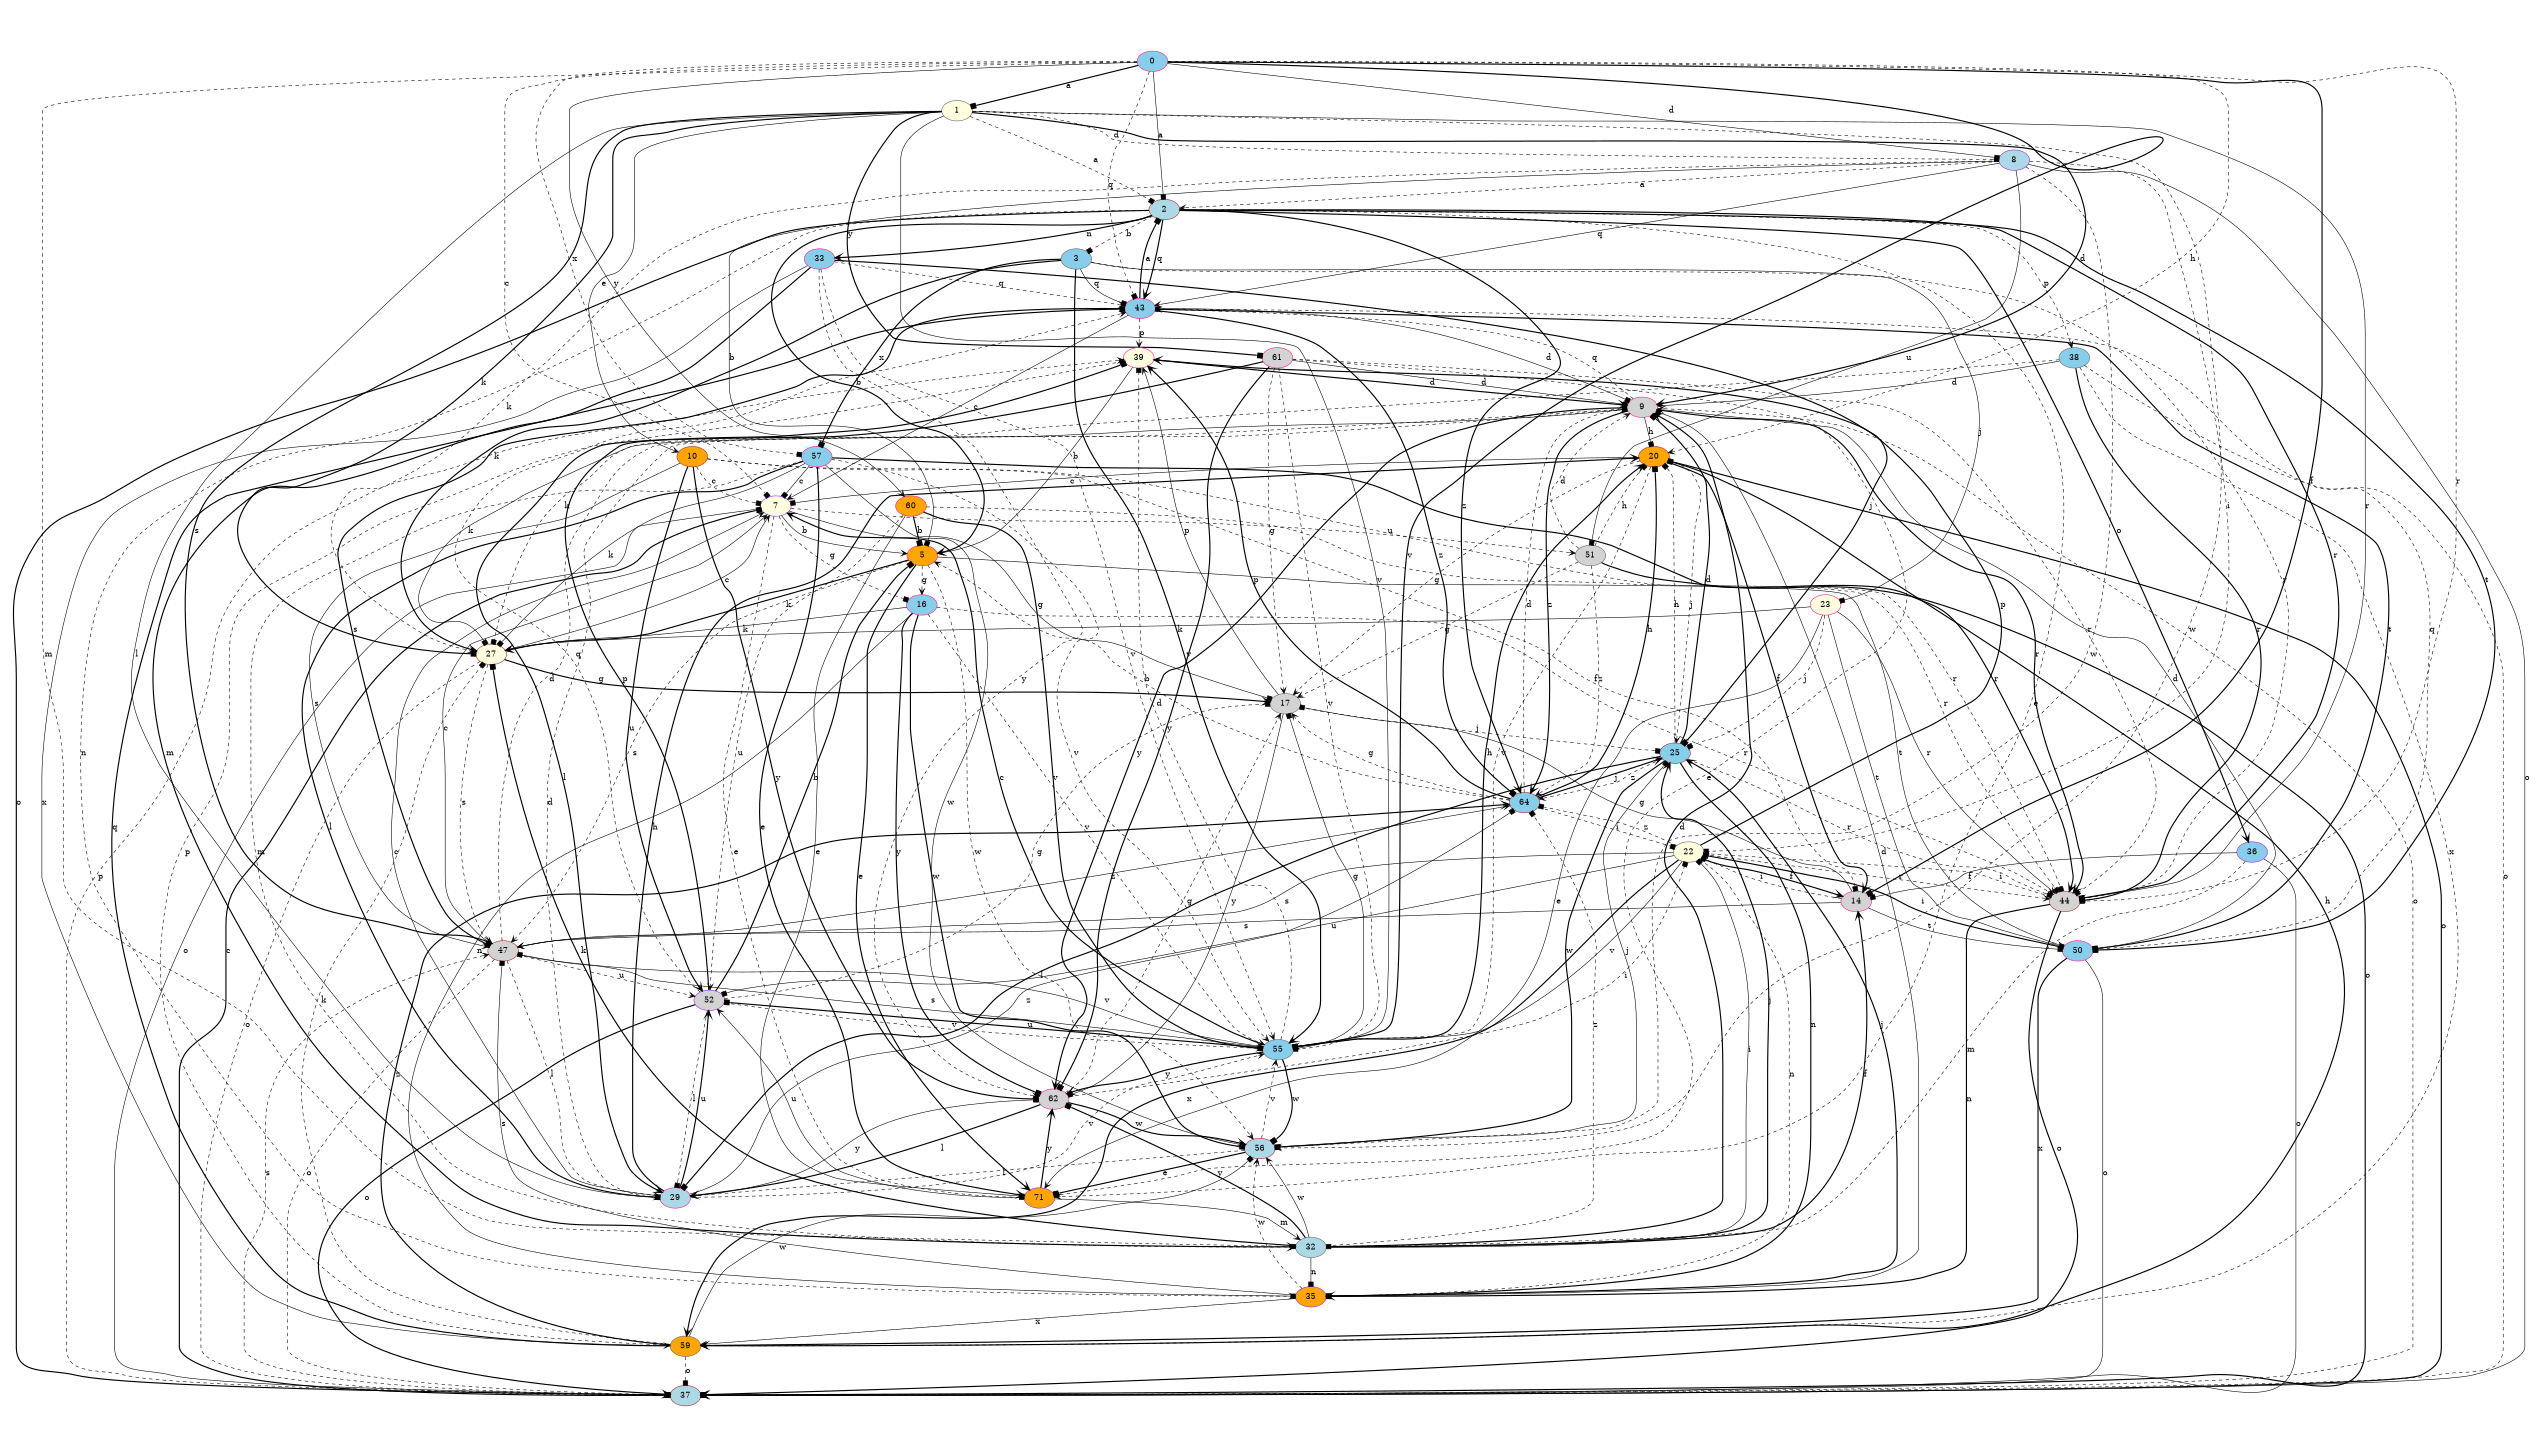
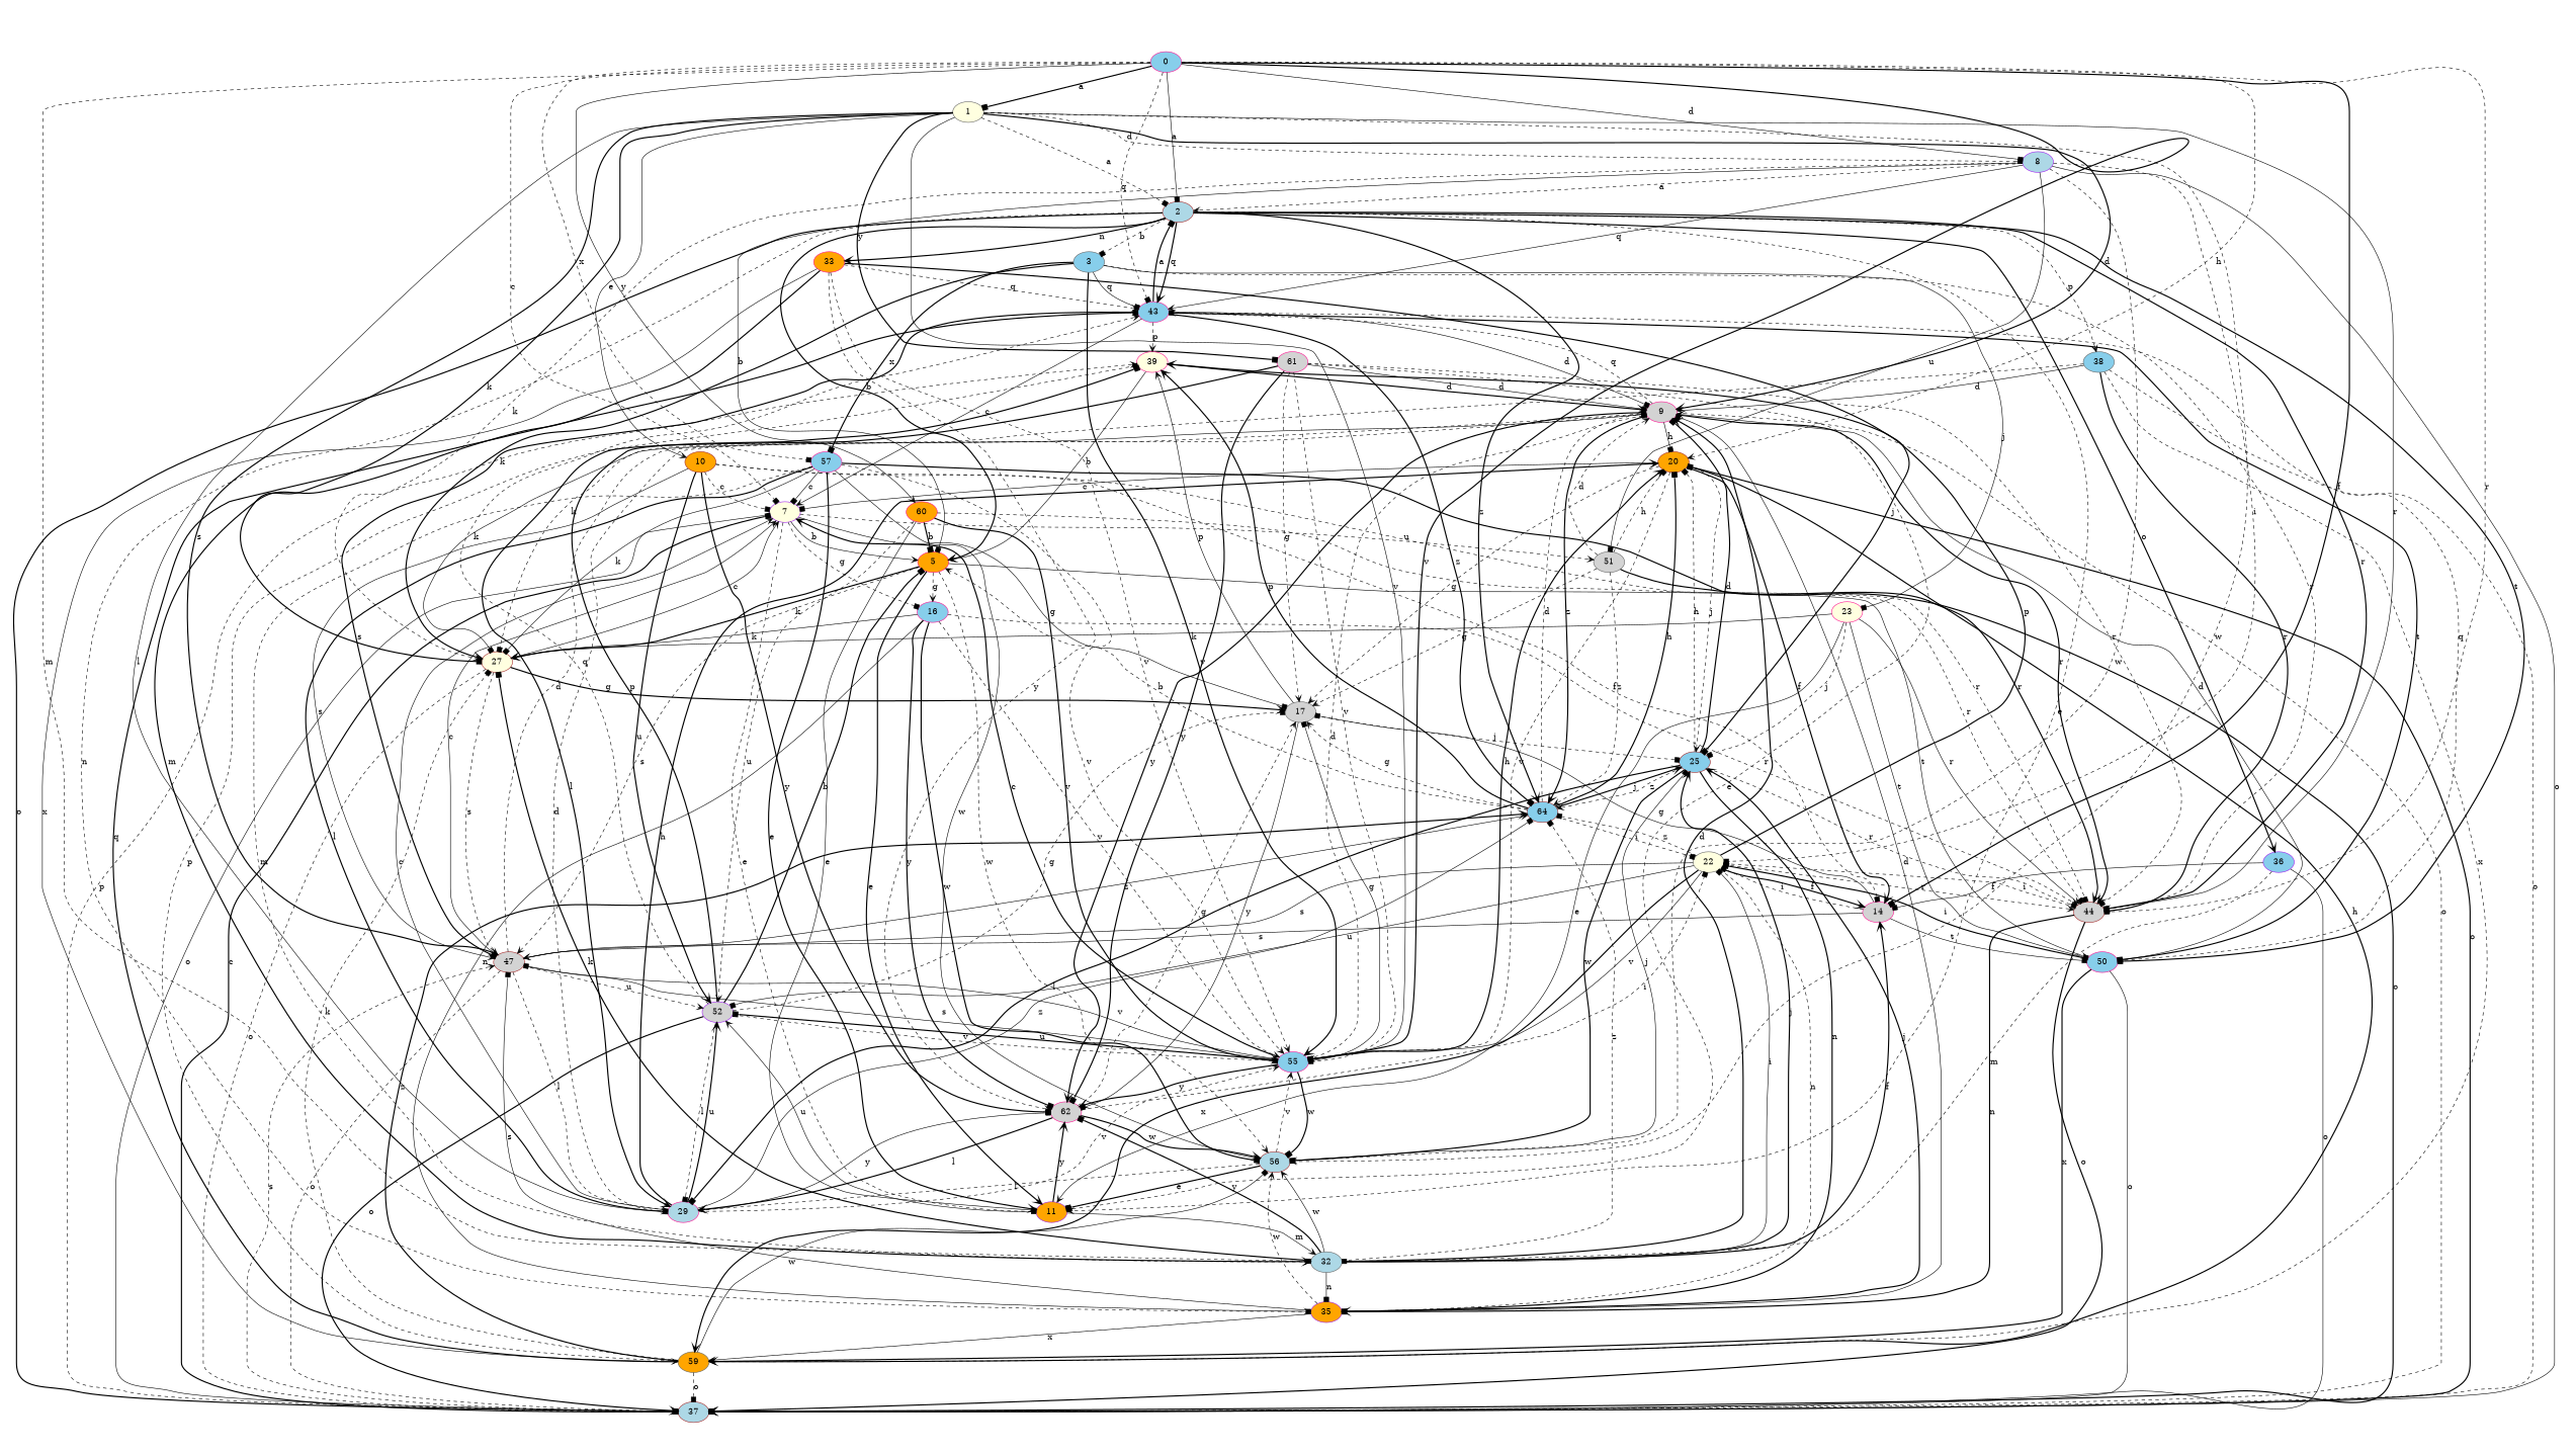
  strict digraph {
    node [color=deeppink fillcolor=skyblue style=filled]
    edge [arrowhead=vee style=dashed]
    1 [color=gray40 fillcolor=lightyellow]
    0
    2 [color=brown fillcolor=lightblue]
    7 [color=purple fillcolor=lightyellow]
    8 [color=purple fillcolor=lightblue]
    14 [fillcolor=lightgrey]
    20 [color=brown fillcolor=orange]
    32 [color=gray40 fillcolor=lightblue]
    43
    44 [color=brown fillcolor=lightgrey]
-   55 [color=gray40]
+   55
    57
    60 [fillcolor=orange]
    9 [fillcolor=lightgrey]
    10 [color=brown fillcolor=orange]
    27 [color=brown fillcolor=lightyellow]
    29 [fillcolor=lightblue]
    47 [color=brown fillcolor=lightgrey]
    56 [color=brown fillcolor=lightblue]
    61 [fillcolor=lightgrey]
    3 [color=gray40]
    5 [fillcolor=orange]
-   11 [color=purple fillcolor=orange label=71]
-   33
+   11 [color=purple fillcolor=orange]
+   33 [fillcolor=orange]
    35 [color=purple fillcolor=orange]
    36 [color=purple]
    37 [color=brown fillcolor=lightblue]
    38 [color=gray40]
    50
    64 [color=brown]
    16
    17 [color=gray40 fillcolor=lightgrey]
    51 [color=gray40 fillcolor=lightgrey]
    22 [color=gray40 fillcolor=lightyellow]
    25 [color=brown]
    62 [fillcolor=lightgrey]
    39 [fillcolor=lightyellow]
    52 [color=purple fillcolor=lightgrey]
    23 [fillcolor=lightyellow]
    59 [color=gray40 fillcolor=orange]
    1 -> 2 [arrowhead=box label=a]
    1 -> 8 [arrowhead=box label=d]
    1 -> 44 [label=r style=solid]
    1 -> 55 [arrowhead=box label=v style=solid]
    1 -> 9 [label=d style=bold]
    1 -> 10 [label=e style=solid]
    1 -> 27 [arrowhead=box label=k style=bold]
    1 -> 29 [label=l style=solid]
    1 -> 47 [label=s style=bold]
    1 -> 56 [label=w]
    1 -> 61 [arrowhead=box label=y style=bold]
    0 -> 1 [arrowhead=box label=a style=bold]
    0 -> 2 [arrowhead=box label=a style=solid]
    0 -> 7 [arrowhead=box label=c]
    0 -> 8 [arrowhead=box label=d style=solid]
    0 -> 14 [arrowhead=box label=f style=bold]
    0 -> 20 [label=h]
    0 -> 32 [arrowhead=box label=m]
    0 -> 43 [arrowhead=box label=q]
    0 -> 44 [arrowhead=box label=r]
    0 -> 55 [arrowhead=box label=v style=bold]
    0 -> 57 [arrowhead=box label=x]
    0 -> 60 [label=y style=solid]
    2 -> 43 [label=q style=bold]
    2 -> 44 [arrowhead=box label=r style=bold]
    2 -> 3 [arrowhead=box label=b]
    2 -> 5 [label=b style=bold]
    2 -> 11 [label=e]
    2 -> 33 [label=n style=bold]
    2 -> 35 [arrowhead=box label=n]
    2 -> 36 [label=o style=bold]
    2 -> 37 [arrowhead=box label=o style=bold]
    2 -> 38 [label=p]
    2 -> 50 [arrowhead=box label=t style=bold]
    2 -> 64 [label=z style=bold]
    7 -> 5 [label=b style=solid]
    7 -> 11 [arrowhead=box label=e]
    7 -> 37 [label=o style=solid]
    7 -> 16 [arrowhead=box label=g]
    7 -> 17 [arrowhead=box label=g style=solid]
    7 -> 51 [label=u]
    8 -> 2 [label=a]
    8 -> 43 [label=q style=solid]
    8 -> 27 [label=k]
    8 -> 56 [label=w]
    8 -> 5 [arrowhead=box label=b style=solid]
    8 -> 37 [arrowhead=box label=o style=solid]
    8 -> 51 [arrowhead=box label=u style=solid]
    8 -> 22 [arrowhead=box label=i]
    14 -> 47 [label=s style=solid]
    14 -> 50 [arrowhead=box label=t style=solid]
    14 -> 17 [arrowhead=box label=g style=solid]
    14 -> 22 [arrowhead=box label=i]
    20 -> 7 [arrowhead=box label=c style=solid]
    20 -> 14 [label=f style=bold]
    20 -> 55 [label=v]
    20 -> 37 [label=o style=bold]
    20 -> 17 [label=g]
    20 -> 25 [label=j]
    32 -> 14 [label=f style=bold]
    32 -> 9 [label=d style=bold]
    32 -> 27 [arrowhead=box label=k style=bold]
    32 -> 56 [label=w style=solid]
    32 -> 35 [arrowhead=box label=n style=solid]
    32 -> 64 [arrowhead=box label=z]
    32 -> 22 [arrowhead=box label=i style=solid]
    32 -> 25 [label=j style=bold]
    32 -> 62 [arrowhead=box label=y style=bold]
    43 -> 2 [arrowhead=box label=a style=bold]
    43 -> 7 [label=c style=solid]
    43 -> 9 [arrowhead=box label=d style=solid]
    43 -> 47 [arrowhead=box label=s style=bold]
    43 -> 50 [arrowhead=box label=t style=bold]
    43 -> 64 [arrowhead=box label=z style=bold]
    43 -> 39 [label=p]
    44 -> 35 [arrowhead=box label=n style=bold]
    44 -> 37 [label=o style=bold]
    44 -> 22 [arrowhead=box label=i]
    55 -> 7 [label=c style=bold]
    55 -> 20 [label=h style=bold]
-   55 -> 39 [arrowhead=box label=d]
+   55 -> 9 [arrowhead=box label=d]
    55 -> 47 [arrowhead=box label=s style=solid]
    55 -> 56 [arrowhead=box label=w style=bold]
    55 -> 17 [arrowhead=box label=g style=solid]
    55 -> 62 [label=y style=bold]
    55 -> 52 [arrowhead=box label=u style=bold]
    57 -> 7 [arrowhead=box label=c style=solid]
    57 -> 32 [label=m]
    57 -> 44 [label=r style=bold]
    57 -> 55 [label=v]
    57 -> 27 [arrowhead=box label=k style=solid]
    57 -> 29 [arrowhead=box label=l style=bold]
    57 -> 56 [label=w style=solid]
    57 -> 11 [label=e style=bold]
    60 -> 44 [arrowhead=box label=r]
    60 -> 55 [arrowhead=box label=v style=bold]
    60 -> 5 [arrowhead=box label=b style=bold]
    60 -> 11 [arrowhead=box label=e style=solid]
    60 -> 52 [label=u]
    9 -> 20 [arrowhead=box label=h style=solid]
    9 -> 43 [label=q]
    9 -> 44 [label=r style=bold]
    9 -> 27 [arrowhead=box label=k style=solid]
    9 -> 37 [arrowhead=box label=o]
    9 -> 64 [label=z style=bold]
    9 -> 62 [label=y style=bold]
    10 -> 7 [arrowhead=box label=c]
    10 -> 14 [arrowhead=box label=f]
    10 -> 44 [arrowhead=box label=r]
    10 -> 47 [label=s style=solid]
    10 -> 62 [arrowhead=box label=y style=bold]
    10 -> 52 [label=u style=bold]
    27 -> 7 [label=c style=solid]
    27 -> 47 [label=s]
    27 -> 37 [arrowhead=box label=o]
    27 -> 17 [label=g style=bold]
    29 -> 7 [label=c style=solid]
    29 -> 20 [label=h style=bold]
    29 -> 55 [label=v]
    29 -> 9 [label=d]
    29 -> 64 [arrowhead=box label=z style=solid]
    29 -> 62 [arrowhead=box label=y style=solid]
    29 -> 52 [label=u style=bold]
    47 -> 7 [label=c style=solid]
    47 -> 55 [label=v style=solid]
    47 -> 9 [arrowhead=box label=d]
    47 -> 29 [label=l]
    47 -> 37 [label=o]
    47 -> 64 [label=z style=solid]
    47 -> 52 [label=u]
    56 -> 55 [label=v]
    56 -> 29 [label=l]
    56 -> 11 [arrowhead=box label=e style=bold]
    56 -> 25 [arrowhead=box label=j style=solid]
    61 -> 44 [arrowhead=box label=r]
    61 -> 55 [arrowhead=box label=v]
    61 -> 9 [arrowhead=box label=d style=solid]
    61 -> 29 [label=l style=bold]
    61 -> 11 [arrowhead=box label=e]
    61 -> 17 [label=g]
    61 -> 62 [arrowhead=box label=y style=bold]
    3 -> 43 [arrowhead=box label=q style=solid]
    3 -> 44 [arrowhead=box label=r]
    3 -> 55 [label=v style=bold]
    3 -> 57 [arrowhead=box label=x style=bold]
    3 -> 27 [label=k style=bold]
    3 -> 23 [arrowhead=box label=j style=solid]
    5 -> 27 [label=k style=bold]
    5 -> 47 [label=s]
    5 -> 56 [label=w]
    5 -> 11 [label=e style=bold]
    5 -> 50 [label=t style=solid]
    5 -> 16 [label=g]
    11 -> 32 [label=m style=solid]
    11 -> 62 [label=y style=bold]
    11 -> 52 [label=u style=solid]
    33 -> 32 [label=m style=bold]
    33 -> 43 [label=q]
    33 -> 55 [label=v]
    33 -> 25 [arrowhead=box label=j style=bold]
    33 -> 62 [label=y]
    33 -> 59 [label=x style=solid]
    35 -> 9 [arrowhead=box label=d style=solid]
    35 -> 47 [arrowhead=box label=s style=solid]
    35 -> 56 [label=w]
    35 -> 25 [label=j style=bold]
    35 -> 59 [label=x style=solid]
    36 -> 14 [arrowhead=box label=f style=solid]
    36 -> 32 [arrowhead=box label=m]
    36 -> 37 [arrowhead=box label=o style=solid]
    37 -> 7 [arrowhead=box label=c style=bold]
    37 -> 47 [label=s]
    37 -> 39 [label=p]
    38 -> 44 [arrowhead=box label=r style=bold]
    38 -> 9 [label=d style=solid]
    38 -> 27 [arrowhead=box label=k]
    38 -> 37 [label=o]
    38 -> 59 [label=x]
    50 -> 43 [arrowhead=box label=q]
    50 -> 9 [label=d style=solid]
    50 -> 37 [label=o style=solid]
    50 -> 22 [arrowhead=box label=i style=bold]
    50 -> 59 [label=x style=bold]
    64 -> 20 [arrowhead=box label=h style=bold]
    64 -> 9 [arrowhead=box label=d]
    64 -> 5 [label=b]
    64 -> 17 [label=g]
    64 -> 22 [arrowhead=box label=i]
    64 -> 25 [label=j style=bold]
    64 -> 39 [label=p style=bold]
    16 -> 44 [label=r]
    16 -> 55 [label=v]
    16 -> 27 [label=k style=solid]
    16 -> 56 [arrowhead=box label=w style=bold]
    16 -> 35 [label=n style=solid]
    16 -> 62 [arrowhead=box label=y style=bold]
    17 -> 25 [arrowhead=box label=j]
    17 -> 62 [arrowhead=box label=y style=solid]
    17 -> 39 [label=p style=solid]
    51 -> 20 [arrowhead=box label=h]
    51 -> 9 [label=d]
    51 -> 37 [arrowhead=box label=o style=bold]
    51 -> 64 [label=z]
    51 -> 17 [label=g]
    22 -> 14 [label=f style=bold]
    22 -> 44 [label=r]
    22 -> 55 [arrowhead=box label=v style=solid]
    22 -> 47 [label=s style=solid]
    22 -> 35 [arrowhead=box label=n]
    22 -> 64 [arrowhead=box label=z]
    22 -> 39 [label=p style=bold]
    22 -> 52 [arrowhead=box label=u style=solid]
    22 -> 59 [label=x style=bold]
    25 -> 20 [arrowhead=box label=h]
    25 -> 44 [arrowhead=box label=r]
    25 -> 9 [arrowhead=box label=d style=bold]
    25 -> 29 [arrowhead=box label=l style=bold]
    25 -> 56 [arrowhead=box label=w style=bold]
    25 -> 35 [label=n style=bold]
    25 -> 64 [label=z]
    62 -> 29 [label=l style=bold]
    62 -> 56 [label=w style=bold]
    62 -> 17 [label=g]
    62 -> 22 [arrowhead=box label=i]
    39 -> 9 [label=d style=bold]
    39 -> 5 [label=b style=solid]
    52 -> 43 [label=q]
    52 -> 55 [label=v]
    52 -> 29 [arrowhead=box label=l]
    52 -> 5 [arrowhead=box label=b style=bold]
    52 -> 37 [label=o style=bold]
    52 -> 17 [arrowhead=box label=g]
    52 -> 39 [arrowhead=box label=p style=bold]
    23 -> 44 [label=r style=solid]
    23 -> 27 [label=k style=solid]
    23 -> 11 [label=e style=solid]
    23 -> 50 [arrowhead=box label=t style=solid]
    23 -> 25 [arrowhead=box label=j]
    59 -> 20 [arrowhead=box label=h style=bold]
    59 -> 43 [arrowhead=box label=q style=bold]
    59 -> 27 [arrowhead=box label=k]
    59 -> 56 [arrowhead=box label=w style=solid]
    59 -> 37 [arrowhead=box label=o]
    59 -> 64 [label=z style=bold]
    59 -> 39 [arrowhead=box label=p]
  }
